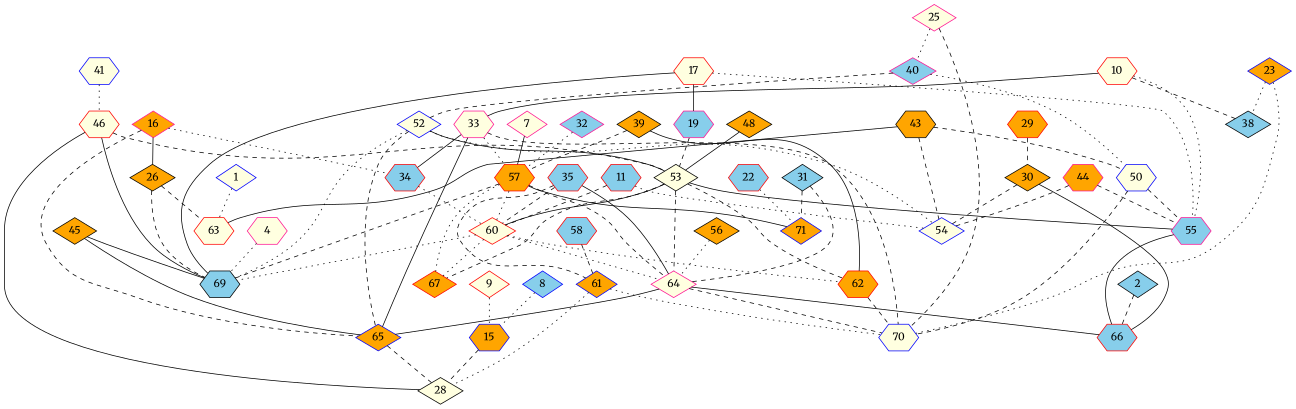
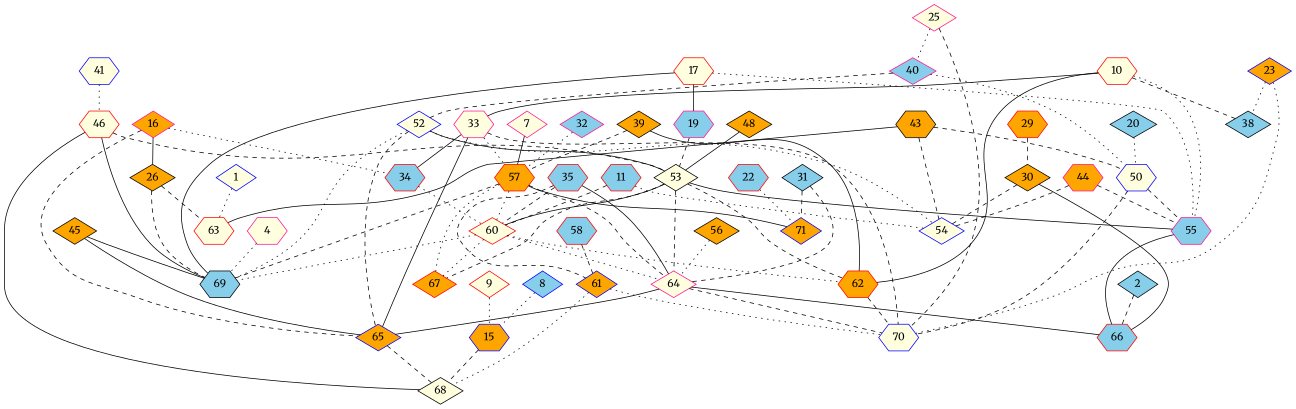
  graph {
    fontname=Merriweather
    node [color=red fillcolor=lightyellow fontname=Merriweather shape=diamond style=filled]
    edge [fontname=Merriweather style=dashed weight=1.0]
    1 [color=blue]
    63 [shape=hexagon]
    2 [color=black fillcolor=skyblue]
    66 [fillcolor=skyblue shape=hexagon]
    4 [color=deeppink shape=hexagon]
    69 [color=black fillcolor=skyblue shape=hexagon]
    7 [color=deeppink]
    57 [fillcolor=orange shape=hexagon]
    60
    71 [color=blue fillcolor=orange]
    64 [color=deeppink]
    67 [fillcolor=orange]
    8 [color=blue fillcolor=skyblue]
    15 [color=blue fillcolor=orange shape=hexagon]
-   68 [color=black label=28]
+   68 [color=black]
    9
    10 [shape=hexagon]
    33 [color=deeppink shape=hexagon]
    38 [color=black fillcolor=skyblue]
    55 [color=deeppink fillcolor=skyblue shape=hexagon]
    62 [fillcolor=orange shape=hexagon]
    34 [fillcolor=skyblue shape=hexagon]
    65 [color=blue fillcolor=orange]
    70 [color=blue shape=hexagon]
    11 [fillcolor=skyblue shape=hexagon]
    54 [color=blue]
    16 [color=deeppink fillcolor=orange]
    26 [color=black fillcolor=orange]
    17 [shape=hexagon]
    19 [color=deeppink fillcolor=skyblue shape=hexagon]
    53 [color=black]
+   20 [color=black fillcolor=skyblue]
    50 [color=blue shape=hexagon]
    22 [fillcolor=skyblue shape=hexagon]
    23 [color=blue fillcolor=orange]
    25 [color=deeppink]
    40 [color=deeppink fillcolor=skyblue]
    52 [color=blue]
    29 [fillcolor=orange shape=hexagon]
    30 [color=black fillcolor=orange]
    61 [color=blue fillcolor=orange]
    31 [color=black fillcolor=skyblue]
    32 [color=deeppink fillcolor=skyblue]
    35 [fillcolor=skyblue shape=hexagon]
    39 [color=black fillcolor=orange]
    41 [color=blue shape=hexagon]
    46 [shape=hexagon]
    43 [color=black fillcolor=orange shape=hexagon]
    44 [color=deeppink fillcolor=orange shape=hexagon]
    45 [color=black fillcolor=orange]
    48 [color=black fillcolor=orange]
    56 [color=black fillcolor=orange]
    58 [fillcolor=skyblue shape=hexagon]
    1 -- 63 [style=dotted]
    2 -- 66
    4 -- 69 [style=dotted]
    7 -- 57 [style=solid]
    57 -- 69
    57 -- 60 [style=dotted]
    57 -- 71 [style=solid]
    57 -- 64
    57 -- 67 [style=dotted]
    60 -- 69 [style=dotted]
    60 -- 64 [style=dotted]
    60 -- 67 [style=dotted]
    60 -- 62 [style=dotted]
    64 -- 66 [style=solid]
    64 -- 65 [style=solid]
    64 -- 70
    8 -- 15 [style=dotted]
    15 -- 68
    9 -- 15 [style=dotted]
    10 -- 33 [style=solid weight=2.0]
    10 -- 38
    10 -- 55 [style=dotted weight=2.0]
+   10 -- 62 [style=solid]
    33 -- 57 [style=dotted]
    33 -- 34 [style=solid]
    33 -- 65 [style=solid]
    33 -- 70
    55 -- 66 [style=solid]
    62 -- 70
    34 -- 60 [style=dotted]
    65 -- 68
    11 -- 60
    11 -- 54 [style=dotted]
    16 -- 34 [style=dotted]
    16 -- 65
    16 -- 26 [style=solid]
    26 -- 63
    26 -- 69
    17 -- 69 [style=solid]
    17 -- 55 [style=dotted]
    17 -- 19 [style=solid]
    19 -- 53
    53 -- 60 [style=solid]
    53 -- 64
    53 -- 67
    53 -- 55 [style=solid]
    53 -- 62
+   20 -- 50 [style=dotted]
    50 -- 55
    50 -- 70
    22 -- 71 [style=dotted]
    23 -- 38 [style=dotted]
    23 -- 70 [style=dotted]
    25 -- 70
    25 -- 40 [style=dotted]
    40 -- 50 [style=dotted]
    40 -- 52
    52 -- 69 [style=dotted]
    52 -- 65
    52 -- 54 [style=dotted]
    52 -- 53 [style=solid]
    29 -- 30
    30 -- 66 [style=solid]
    30 -- 54
    61 -- 68 [style=dotted]
    61 -- 70 [style=dotted]
    31 -- 71
    31 -- 64
    32 -- 57 [style=dotted]
    35 -- 60
    35 -- 64 [style=solid]
    35 -- 61
    39 -- 57
    39 -- 62 [style=solid]
    41 -- 46 [style=dotted]
    46 -- 69 [style=solid]
    46 -- 68 [style=solid]
    46 -- 53
    43 -- 63 [style=solid]
    43 -- 54
    43 -- 50
    44 -- 55
    44 -- 54
    45 -- 69 [style=solid]
    45 -- 65 [style=solid]
    48 -- 53 [style=solid]
    56 -- 64 [style=dotted]
    58 -- 61
  }
